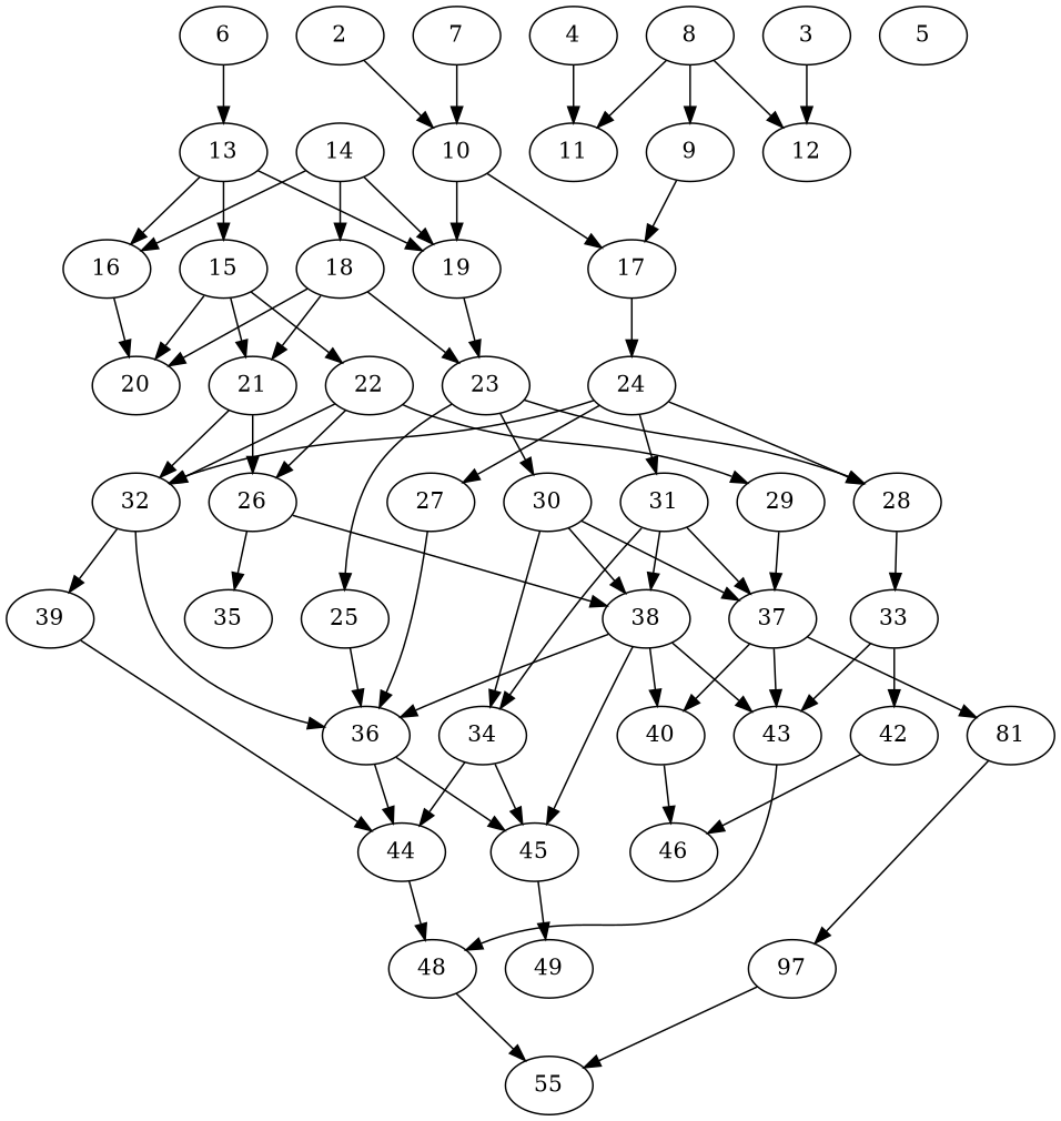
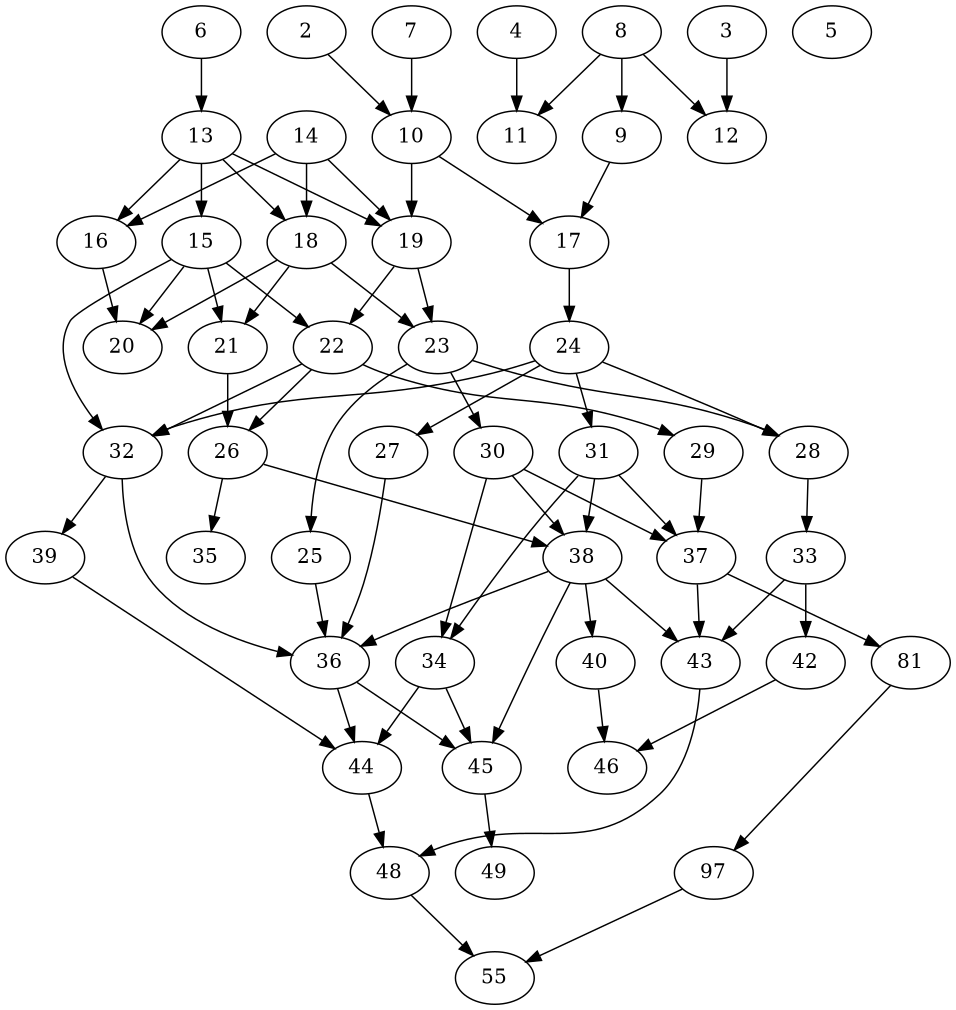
  digraph {
    node [alpha=0.02]
    10 [alpha=0.19 expect_size=21237760]
    17 [expect_size=14064640]
    19 [alpha=0.09 expect_size=16937984]
    11 [alpha=0.06 expect_size=37728256]
    14 [alpha=0.06 expect_size=30777344]
    16 [alpha=0.18 expect_size=34850816]
    18 [alpha=0.05 expect_size=8084480]
    24 [alpha=0.09 expect_size=14693376]
    22 [alpha=0.10 expect_size=25155584]
    23 [alpha=0.09 expect_size=22425600]
    20 [alpha=0.00 expect_size=14119936]
    21 [alpha=0.09 expect_size=11845632]
    2 [expect_size=32883712]
    3 [alpha=0.04 expect_size=46608384]
    12 [alpha=0.19 expect_size=16609280]
    4 [alpha=0.05 expect_size=9394176]
    5 [alpha=0.17 expect_size=14573568]
    6 [alpha=0.11 expect_size=47333376]
    13 [alpha=0.17 expect_size=20855808]
    15 [alpha=0.09 expect_size=42006528]
    7 [alpha=0.17 expect_size=37806080]
    8 [alpha=0.04 expect_size=37688320]
    9 [alpha=0.19 expect_size=43752448]
    32 [alpha=0.16 expect_size=12229632]
    28 [alpha=0.20 expect_size=50046976]
    27 [alpha=0.11 expect_size=44242944]
    31 [alpha=0.05 expect_size=37046272]
    26 [alpha=0.15 expect_size=49295360]
    29 [alpha=0.06 expect_size=15108096]
    25 [alpha=0.13 expect_size=28532736]
    30 [alpha=0.18 expect_size=36179968]
    35 [alpha=0.06 expect_size=30595072]
    38 [alpha=0.05 expect_size=26316800]
    36 [alpha=0.03 expect_size=13788160]
    39 [alpha=0.12 expect_size=26290176]
    37 [alpha=0.04 expect_size=48693248]
    33 [alpha=0.14 expect_size=36557824]
    34 [expect_size=9838592]
    45 [expect_size=27749376]
    43 [alpha=0.06 expect_size=37420032]
    40 [expect_size=39937024]
    44 [alpha=0.19 expect_size=22435840]
    n43 [alpha=0.16 expect_size=36068352 label=81]
    42 [alpha=0.17 expect_size=47169536]
    48 [alpha=0.18 expect_size=11860992]
    49 [alpha=0.20 expect_size=24438784]
    46 [alpha=0.03 expect_size=42941440]
    n48 [alpha=0.01 expect_size=50433024 label=97]
    n49 [alpha=0.14 expect_size=5490688 label=55]
    10 -> 17
    10 -> 19
    17 -> 24
+   19 -> 22
    19 -> 23
    14 -> 19
    14 -> 16
    14 -> 18
    16 -> 20
    18 -> 23
    18 -> 20
    18 -> 21
    24 -> 32
    24 -> 28
    24 -> 27
    24 -> 31
    22 -> 32
    22 -> 26
    22 -> 29
    23 -> 28
    23 -> 25
    23 -> 30
-   21 -> 32
+   15 -> 32
    21 -> 26
    2 -> 10
    3 -> 12
    4 -> 11
    6 -> 13
    13 -> 19
    13 -> 16
+   13 -> 18
    13 -> 15
    15 -> 22
    15 -> 20
    15 -> 21
    7 -> 10
    8 -> 11
    8 -> 12
    8 -> 9
    9 -> 17
    32 -> 36
    32 -> 39
    28 -> 33
    27 -> 36
    31 -> 38
    31 -> 37
    31 -> 34
    26 -> 35
    26 -> 38
    29 -> 37
    25 -> 36
    30 -> 38
    30 -> 37
    30 -> 34
    38 -> 36
    38 -> 45
    38 -> 43
    38 -> 40
    36 -> 45
    36 -> 44
    39 -> 44
    37 -> 43
-   37 -> 40
    37 -> n43
    33 -> 43
    33 -> 42
    34 -> 45
    34 -> 44
    45 -> 49
    43 -> 48
    40 -> 46
    44 -> 48
    n43 -> n48
    42 -> 46
    48 -> n49
    n48 -> n49
  }
